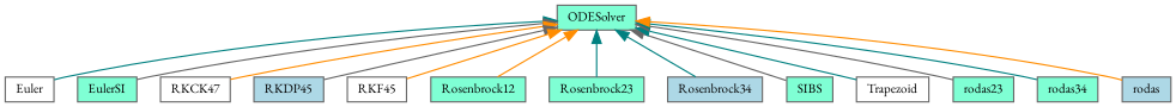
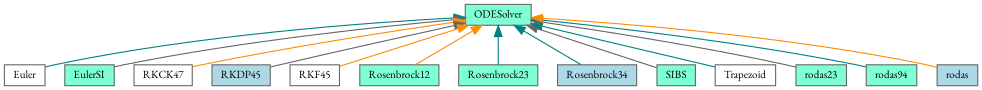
  digraph {
    fontname="EB Garamond"
    rankdir=TB
    node [color=gray40 fillcolor=aquamarine fontname="EB Garamond" fontsize=10 shape=box style=filled]
    edge [color=teal dir=back fontname="EB Garamond" fontsize=10 labelfontname=Helvetica labelfontsize=10 style=solid]
    n1 [fontcolor=black height=0.2 label=ODESolver width=0.4]
    n2 [fillcolor=white height=0.2 label=Euler width=0.4]
    n3 [height=0.2 label=EulerSI width=0.4]
    n4 [fillcolor=white height=0.2 label=RKCK47 width=0.4]
    n5 [fillcolor=lightblue height=0.2 label=RKDP45 width=0.4]
    n6 [fillcolor=white height=0.2 label=RKF45 width=0.4]
    n7 [height=0.2 label=Rosenbrock12 width=0.4]
    n8 [height=0.2 label=Rosenbrock23 width=0.4]
    n9 [fillcolor=lightblue height=0.2 label=Rosenbrock34 width=0.4]
    n10 [height=0.2 label=SIBS width=0.4]
    n11 [fillcolor=white height=0.2 label=Trapezoid width=0.4]
    n12 [height=0.2 label=rodas23 width=0.4]
-   n13 [height=0.2 label=rodas34 width=0.4]
+   n13 [height=0.2 label=rodas94 width=0.4]
    n14 [fillcolor=lightblue height=0.2 label=rodas width=0.4]
    n1 -> n2
    n1 -> n3 [color=gray40]
    n1 -> n4 [color=darkorange]
    n1 -> n5 [color=gray40]
    n1 -> n6 [color=darkorange]
    n1 -> n7 [color=darkorange]
    n1 -> n8
    n1 -> n9
    n1 -> n10 [color=gray40]
    n1 -> n11
    n1 -> n12 [color=gray40]
    n1 -> n13
    n1 -> n14 [color=darkorange]
  }
